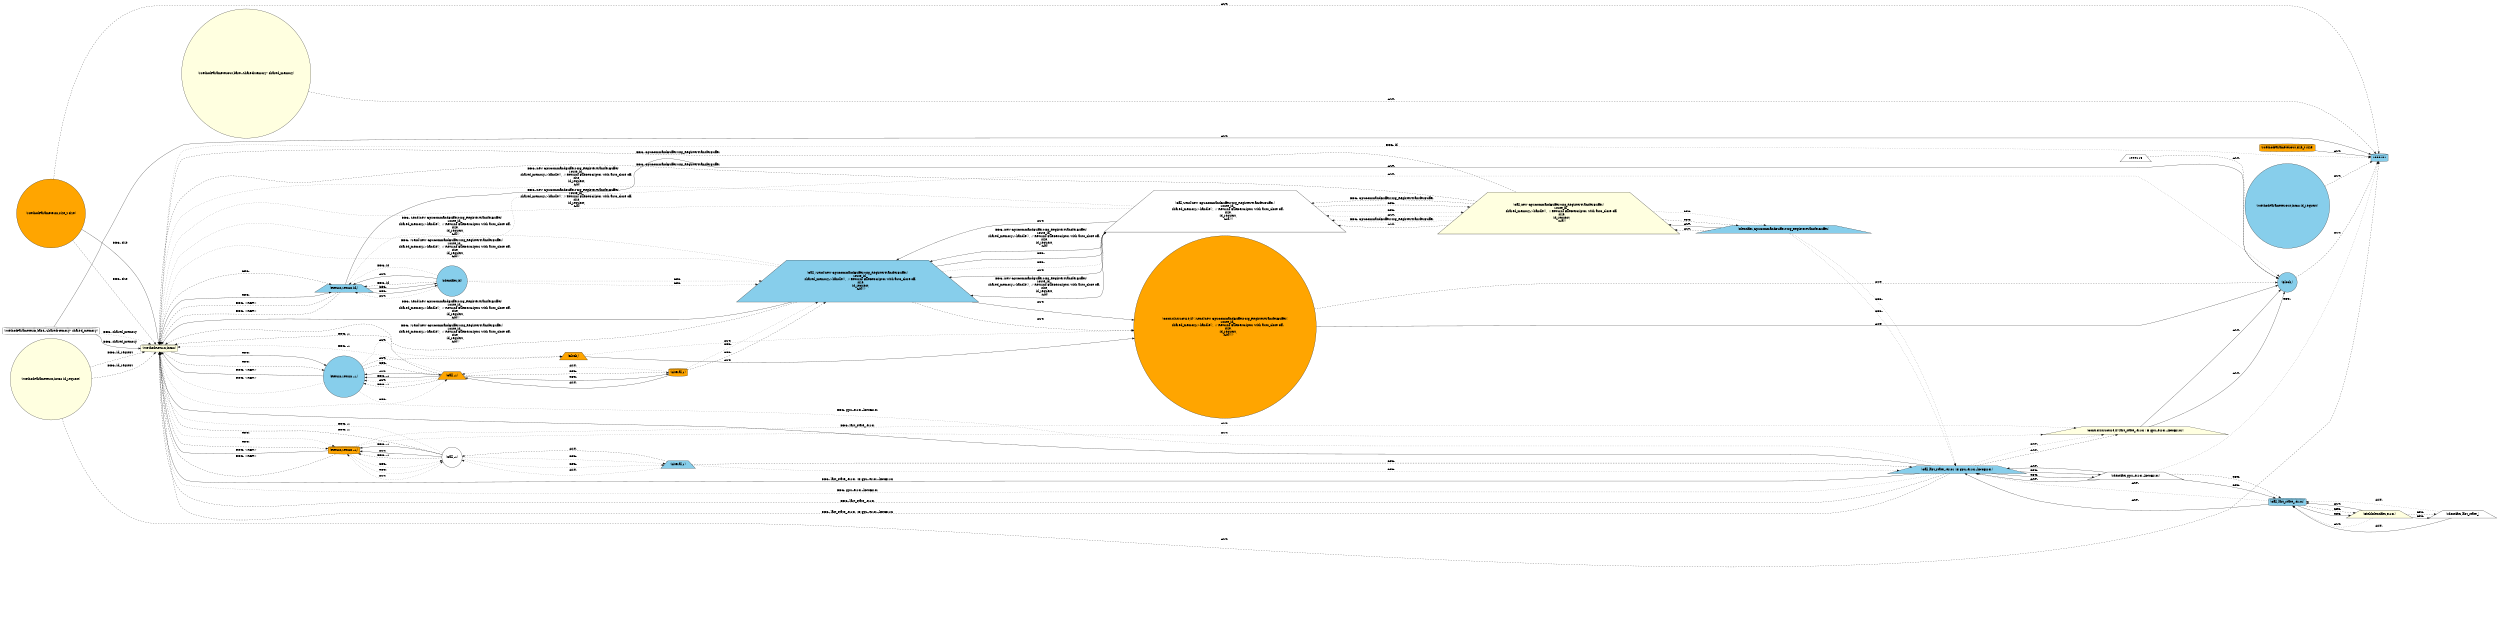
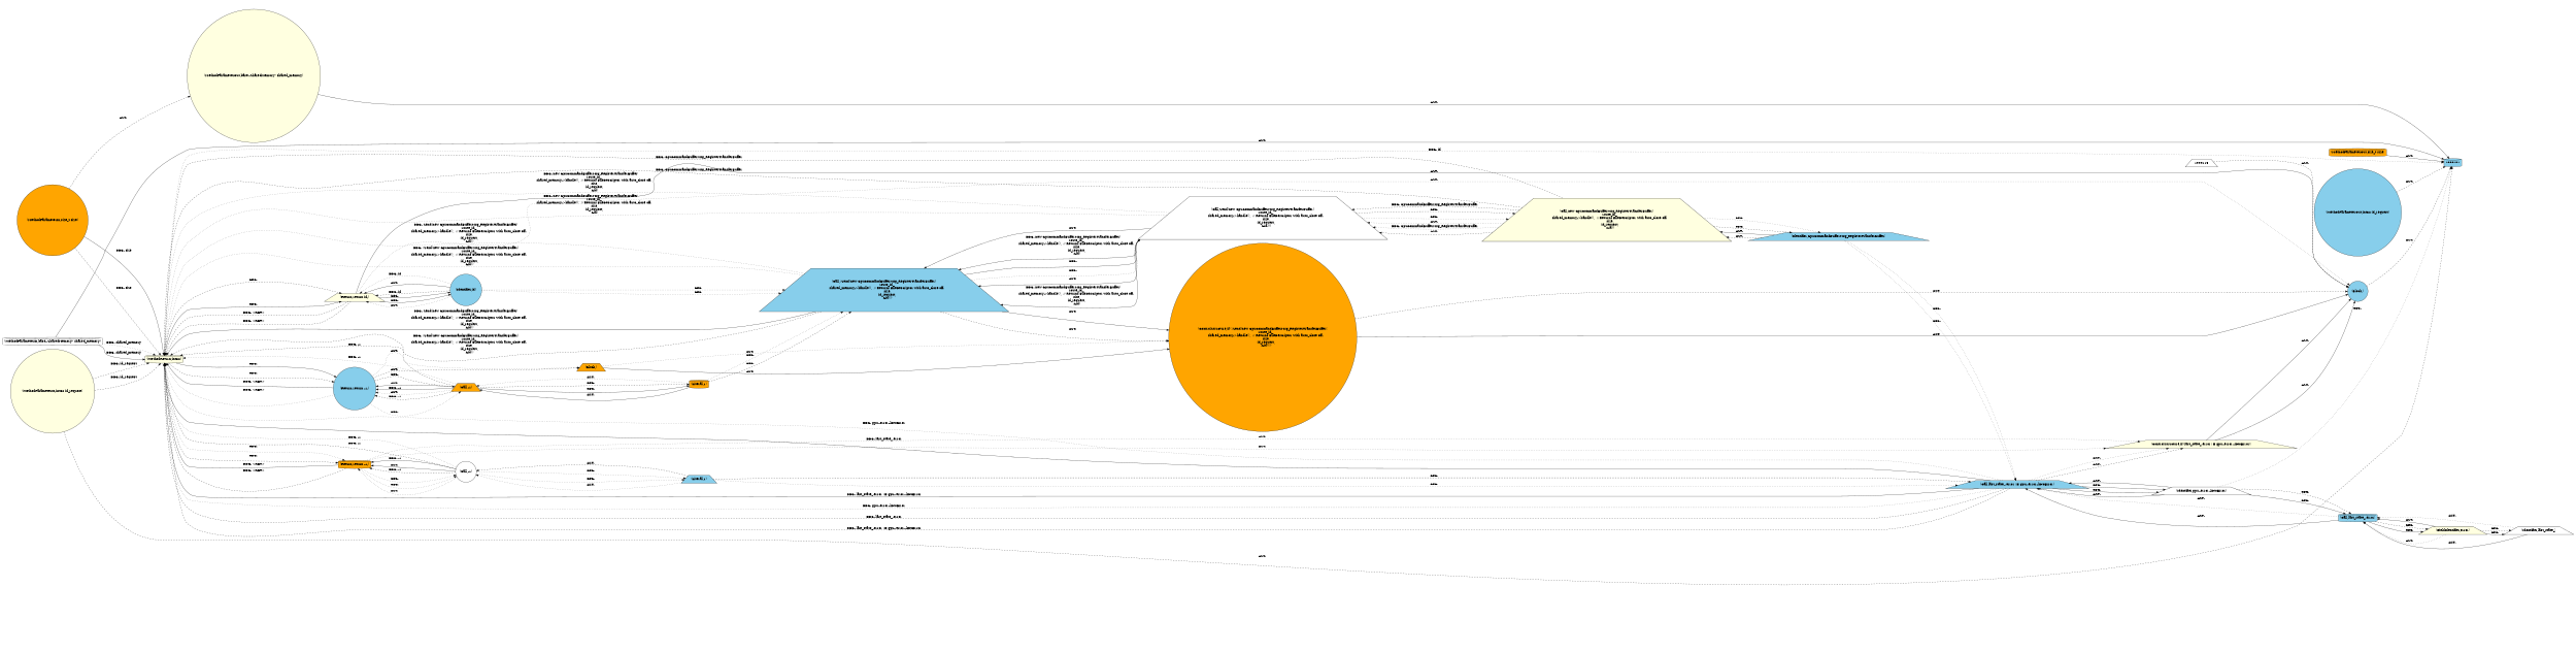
  digraph {
    rankdir=LR
    node [fillcolor=skyblue shape=trapezium style=filled]
    edge [style=dotted]
    n1 [fillcolor=lightyellow label="(MethodReturn,int32)" shape=cylinder]
    n2 [label="(Return,return -1;)" shape=circle]
-   n3 [label="(Return,return id;)"]
+   n3 [fillcolor=lightyellow label="(Return,return id;)"]
    n4 [fillcolor=orange label="(Return,return -1;)" shape=cylinder]
    1000101 [shape=cylinder]
    n6 [fillcolor=orange label="(Block,)"]
    n7 [fillcolor=orange label="(Call,-1)"]
    n8 [label="(Identifier,id)" shape=circle]
    n9 [label="(Block,)" shape=circle]
    n10 [fillcolor=lightyellow label="(ControlStructure,if (last_state_.error != gpu::error::kNoError))"]
    n11 [fillcolor=white label="(Call,-1)" shape=circle]
    n12 [fillcolor=orange label="(ControlStructure,if (!Send(new GpuCommandBufferMsg_RegisterTransferBuffer(\n       route_id_,\n      shared_memory->handle(),  // Returns FileDescriptor with auto_close off.\n       size,\n       id_request,\n       &id))))" shape=circle]
    n13 [fillcolor=orange label="(Literal,1)" shape=cylinder]
    n14 [label="(Call,!Send(new GpuCommandBufferMsg_RegisterTransferBuffer(\n       route_id_,\n      shared_memory->handle(),  // Returns FileDescriptor with auto_close off.\n       size,\n       id_request,\n       &id)))"]
    n15 [fillcolor=white label="(Call,Send(new GpuCommandBufferMsg_RegisterTransferBuffer(\n       route_id_,\n      shared_memory->handle(),  // Returns FileDescriptor with auto_close off.\n       size,\n       id_request,\n       &id)))"]
    n16 [fillcolor=white label="(MethodParameterIn,base::SharedMemory* shared_memory)" shape=cylinder]
    n17 [fillcolor=lightyellow label="(MethodParameterOut,base::SharedMemory* shared_memory)" shape=circle]
    n18 [fillcolor=orange label="(MethodParameterIn,size_t size)" shape=circle]
    n19 [fillcolor=orange label="(MethodParameterOut,size_t size)" shape=cylinder]
    n20 [fillcolor=lightyellow label="(MethodParameterIn,int32 id_request)" shape=circle]
    n21 [label="(MethodParameterOut,int32 id_request)" shape=circle]
    n22 [fillcolor=lightyellow label="(FieldIdentifier,error)"]
    n23 [label="(Call,last_state_.error)" shape=cylinder]
    n24 [fillcolor=white label="(Identifier,last_state_)"]
    n25 [label="(Call,last_state_.error != gpu::error::kNoError)"]
    n26 [fillcolor=white label="(Identifier,gpu::error::kNoError)"]
    n27 [label="(Literal,1)"]
    n28 [fillcolor=lightyellow label="(Call,new GpuCommandBufferMsg_RegisterTransferBuffer(\n       route_id_,\n      shared_memory->handle(),  // Returns FileDescriptor with auto_close off.\n       size,\n       id_request,\n       &id))"]
    n29 [label="(Identifier,GpuCommandBufferMsg_RegisterTransferBuffer)"]
    1000115 [fillcolor=white]
    n1 -> n2 [label="CFG: " style=solid]
    n1 -> n2 [label="CFG: " style=dashed]
    n1 -> n3 [label="CFG: " style=dashed]
    n1 -> n3 [label="CFG: " style=solid]
    n1 -> n4 [label="CFG: "]
    n1 -> n4 [label="CFG: " style=dashed]
    n1 -> 1000101 [label="DDG: id"]
    n2 -> n1 [label="DDG: <RET>" style=solid]
    n2 -> n1 [label="DDG: <RET>"]
    n2 -> n6 [label="AST: "]
    n2 -> n6 [label="AST: " style=dashed]
    n2 -> n7 [label="CFG: "]
    n2 -> n7 [label="CFG: " style=dashed]
    n3 -> n1 [label="DDG: <RET>" style=dashed]
    n3 -> n1 [label="DDG: <RET>" style=dashed]
    n3 -> n8 [label="CFG: " style=solid]
    n3 -> n8 [label="CFG: " style=solid]
    n3 -> n9 [label="AST: " style=solid]
    n3 -> n9 [label="AST: "]
    n4 -> n1 [label="DDG: <RET>" style=solid]
    n4 -> n1 [label="DDG: <RET>" style=dashed]
    n4 -> n10 [label="AST: "]
    n4 -> n10 [label="AST: "]
    n4 -> n11 [label="CFG: "]
    n4 -> n11 [label="CFG: "]
    n6 -> n12 [label="AST: "]
    n6 -> n12 [label="AST: " style=solid]
    n7 -> n1 [label="DDG: -1"]
    n7 -> n1 [label="DDG: -1" style=dashed]
    n7 -> n2 [label="AST: " style=solid]
    n7 -> n2 [label="DDG: -1" style=solid]
    n7 -> n2 [label="AST: "]
    n7 -> n2 [label="DDG: -1" style=dashed]
    n7 -> n13 [label="CFG: " style=dashed]
    n7 -> n13 [label="CFG: " style=solid]
    n8 -> n3 [label="AST: "]
    n8 -> n3 [label="DDG: id"]
    n8 -> n3 [label="AST: " style=solid]
    n8 -> n3 [label="DDG: id" style=dashed]
    n8 -> n14 [label="CFG: "]
    n8 -> n14 [label="CFG: "]
    n9 -> 1000101 [label="AST: " style=dashed]
    n10 -> n9 [label="AST: " style=solid]
    n10 -> n9 [label="AST: " style=solid]
    n11 -> n1 [label="DDG: -1" style=dashed]
    n11 -> n1 [label="DDG: -1"]
    n11 -> n4 [label="AST: "]
    n11 -> n4 [label="DDG: -1" style=solid]
    n11 -> n4 [label="AST: " style=solid]
    n11 -> n4 [label="DDG: -1" style=dashed]
    n11 -> n27 [label="CFG: "]
    n11 -> n27 [label="CFG: "]
    n12 -> n9 [label="AST: " style=dashed]
    n12 -> n9 [label="AST: " style=solid]
    n13 -> n7 [label="AST: " style=solid]
    n13 -> n7 [label="AST: "]
    n13 -> n14 [label="CFG: " style=dashed]
    n13 -> n14 [label="CFG: "]
    n14 -> n1 [label="DDG: !Send(new GpuCommandBufferMsg_RegisterTransferBuffer(\n       route_id_,\n      shared_memory->handle(),  // Returns FileDescriptor with auto_close off.\n       size,\n       id_request,\n       &id))"]
    n14 -> n1 [label="DDG: Send(new GpuCommandBufferMsg_RegisterTransferBuffer(\n       route_id_,\n      shared_memory->handle(),  // Returns FileDescriptor with auto_close off.\n       size,\n       id_request,\n       &id))" style=solid]
    n14 -> n1 [label="DDG: !Send(new GpuCommandBufferMsg_RegisterTransferBuffer(\n       route_id_,\n      shared_memory->handle(),  // Returns FileDescriptor with auto_close off.\n       size,\n       id_request,\n       &id))" style=dashed]
    n14 -> n1 [label="DDG: Send(new GpuCommandBufferMsg_RegisterTransferBuffer(\n       route_id_,\n      shared_memory->handle(),  // Returns FileDescriptor with auto_close off.\n       size,\n       id_request,\n       &id))"]
    n14 -> n12 [label="AST: " style=solid]
    n14 -> n12 [label="AST: " style=dashed]
    n14 -> n15 [label="CFG: " style=solid]
    n14 -> n15 [label="CFG: "]
    n15 -> n1 [label="DDG: new GpuCommandBufferMsg_RegisterTransferBuffer(\n       route_id_,\n      shared_memory->handle(),  // Returns FileDescriptor with auto_close off.\n       size,\n       id_request,\n       &id)"]
    n15 -> n1 [label="DDG: new GpuCommandBufferMsg_RegisterTransferBuffer(\n       route_id_,\n      shared_memory->handle(),  // Returns FileDescriptor with auto_close off.\n       size,\n       id_request,\n       &id)"]
    n15 -> n14 [label="AST: " style=solid]
    n15 -> n14 [label="DDG: new GpuCommandBufferMsg_RegisterTransferBuffer(\n       route_id_,\n      shared_memory->handle(),  // Returns FileDescriptor with auto_close off.\n       size,\n       id_request,\n       &id)" style=solid]
    n15 -> n14 [label="AST: " style=solid]
    n15 -> n14 [label="DDG: new GpuCommandBufferMsg_RegisterTransferBuffer(\n       route_id_,\n      shared_memory->handle(),  // Returns FileDescriptor with auto_close off.\n       size,\n       id_request,\n       &id)" style=solid]
    n15 -> n28 [label="CFG: " style=dashed]
    n15 -> n28 [label="CFG: "]
    n16 -> n1 [label="DDG: shared_memory"]
    n16 -> n1 [label="DDG: shared_memory" style=solid]
    n16 -> 1000101 [label="AST: " style=solid]
-   n17 -> 1000101 [label="AST: " style=dashed]
+   n17 -> 1000101 [label="AST: " style=solid]
    n18 -> n1 [label="DDG: size" style=dashed]
    n18 -> n1 [label="DDG: size" style=solid]
-   n18 -> 1000101 [label="AST: " style=dashed]
+   n18 -> n17 [label="AST: " style=dashed]
    n19 -> 1000101 [label="AST: " style=solid]
    n20 -> n1 [label="DDG: id_request" style=dashed]
    n20 -> n1 [label="DDG: id_request" style=dashed]
    n20 -> 1000101 [label="AST: " style=dashed]
    n21 -> 1000101 [label="AST: " style=dashed]
    n22 -> n23 [label="AST: "]
    n22 -> n23 [label="AST: " style=solid]
    n22 -> n24 [label="CFG: " style=solid]
    n22 -> n24 [label="CFG: " style=dashed]
    n23 -> n22 [label="CFG: " style=dashed]
    n23 -> n22 [label="CFG: " style=solid]
    n23 -> n25 [label="AST: "]
    n23 -> n25 [label="AST: " style=solid]
    n24 -> n23 [label="AST: "]
    n24 -> n23 [label="AST: " style=solid]
    n25 -> n1 [label="DDG: last_state_.error" style=solid]
    n25 -> n1 [label="DDG: last_state_.error != gpu::error::kNoError" style=solid]
    n25 -> n1 [label="DDG: gpu::error::kNoError"]
    n25 -> n1 [label="DDG: last_state_.error" style=dashed]
    n25 -> n1 [label="DDG: last_state_.error != gpu::error::kNoError" style=dashed]
    n25 -> n1 [label="DDG: gpu::error::kNoError"]
    n25 -> n10 [label="AST: "]
    n25 -> n10 [label="AST: " style=dashed]
    n25 -> n26 [label="CFG: " style=solid]
    n25 -> n26 [label="CFG: " style=solid]
    n26 -> 1000101 [label="CFG: "]
    n26 -> n23 [label="CFG: " style=dashed]
    n26 -> n23 [label="CFG: " style=solid]
    n26 -> n25 [label="AST: " style=solid]
    n26 -> n25 [label="AST: " style=solid]
    n27 -> n11 [label="AST: "]
    n27 -> n11 [label="AST: " style=dashed]
    n27 -> n25 [label="CFG: " style=dashed]
    n27 -> n25 [label="CFG: "]
    n28 -> n1 [label="DDG: GpuCommandBufferMsg_RegisterTransferBuffer" style=dashed]
    n28 -> n1 [label="DDG: GpuCommandBufferMsg_RegisterTransferBuffer" style=dashed]
    n28 -> n15 [label="AST: "]
    n28 -> n15 [label="DDG: GpuCommandBufferMsg_RegisterTransferBuffer"]
    n28 -> n15 [label="AST: " style=dashed]
    n28 -> n15 [label="DDG: GpuCommandBufferMsg_RegisterTransferBuffer" style=dashed]
    n28 -> n29 [label="CFG: "]
    n28 -> n29 [label="CFG: " style=dashed]
    n29 -> n25 [label="CFG: "]
    n29 -> n25 [label="CFG: "]
    n29 -> n28 [label="AST: " style=solid]
    n29 -> n28 [label="AST: " style=dashed]
    1000115 -> n9 [label="AST: " style=dashed]
  }
